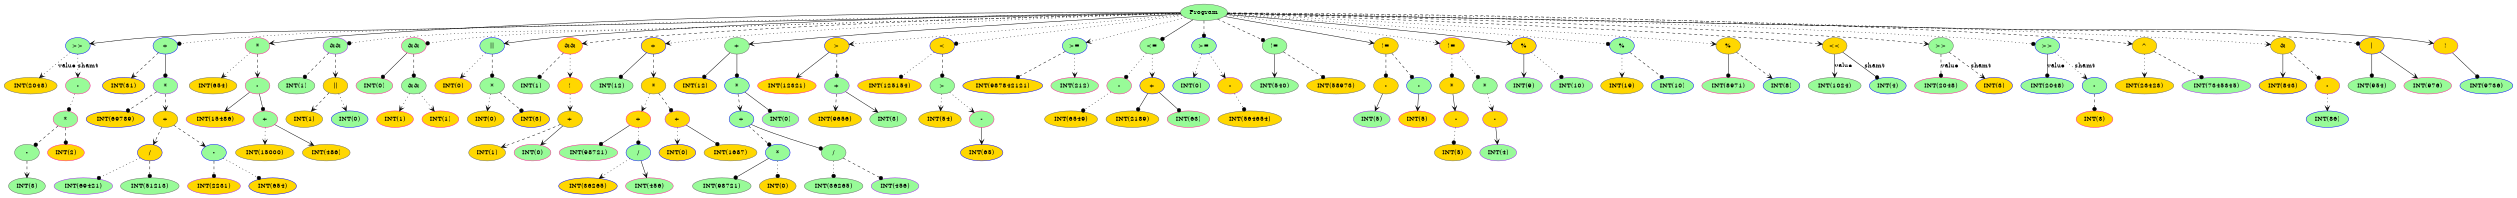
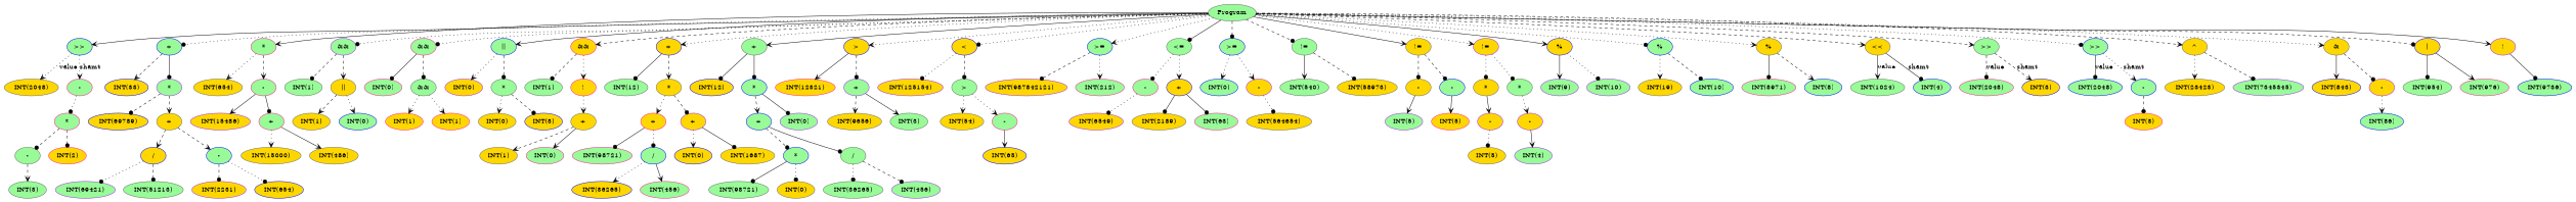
  digraph {
    node [color=gray40 fillcolor=palegreen style=filled]
    edge [arrowhead=vee style=dotted]
    n1 [label=Program]
    n2 [color=blue label=">>"]
    n3 [color=blue label="+"]
    n4 [color=deeppink label="*"]
    n5 [color=purple label="&&"]
    n6 [color=deeppink label="&&"]
    n7 [color=blue label="||"]
    n8 [color=deeppink fillcolor=gold label="&&"]
    n9 [color=blue fillcolor=gold label="+"]
    n10 [label="+"]
    n11 [color=blue fillcolor=gold label=">"]
    n12 [color=blue fillcolor=gold label="<"]
    n13 [color=blue label=">="]
    n14 [label="<="]
    n15 [color=blue label=">="]
    n16 [label="!="]
    n17 [fillcolor=gold label="!="]
    n18 [color=purple fillcolor=gold label="!="]
    n19 [color=blue fillcolor=gold label="%"]
    n20 [color=blue label="%"]
    n21 [fillcolor=gold label="%"]
    n22 [fillcolor=gold label="<<"]
    n23 [label=">>"]
    n24 [color=blue label=">>"]
    n25 [fillcolor=gold label="^"]
    n26 [fillcolor=gold label="&"]
    n27 [color=blue fillcolor=gold label="|"]
    n28 [color=purple fillcolor=gold label="!"]
    n29 [fillcolor=gold label="INT(2048)"]
    n30 [color=deeppink label="-"]
-   n31 [color=blue fillcolor=gold label="INT(31)"]
+   n31 [color=blue fillcolor=gold label="INT(33)"]
    n32 [color=purple label="*"]
    n33 [fillcolor=gold label="INT(654)"]
    n34 [color=deeppink label="-"]
    n35 [label="INT(1)"]
    n36 [fillcolor=gold label="||"]
    n37 [color=deeppink label="INT(0)"]
    n38 [label="&&"]
    n39 [color=purple fillcolor=gold label="INT(0)"]
    n40 [label="*"]
    n41 [label="INT(1)"]
    n42 [color=deeppink fillcolor=gold label="!"]
    n43 [label="INT(12)"]
    n44 [fillcolor=gold label="*"]
    n45 [color=blue fillcolor=gold label="INT(12)"]
    n46 [color=blue label="*"]
    n47 [color=deeppink fillcolor=gold label="INT(12321)"]
    n48 [color=purple label="+"]
    n49 [color=purple fillcolor=gold label="INT(125154)"]
    n50 [label=">"]
-   n51 [color=blue fillcolor=gold label="INT(987842121)"]
+   n51 [color=purple fillcolor=gold label="INT(987842121)"]
    n52 [color=deeppink label="INT(212)"]
    n53 [color=deeppink label="-"]
    n54 [color=blue fillcolor=gold label="+"]
    n55 [color=blue label="INT(0)"]
    n56 [color=purple fillcolor=gold label="-"]
    n57 [label="INT(540)"]
    n58 [fillcolor=gold label="INT(58973)"]
    n59 [fillcolor=gold label="-"]
    n60 [color=blue label="-"]
    n61 [fillcolor=gold label="*"]
    n62 [label="*"]
    n63 [color=purple label="INT(9)"]
    n64 [color=purple label="INT(10)"]
    n65 [fillcolor=gold label="INT(19)"]
    n66 [color=blue label="INT(10)"]
    n67 [color=deeppink label="INT(8971)"]
    n68 [color=blue label="INT(8)"]
    n69 [label="INT(1024)"]
    n70 [color=blue label="INT(4)"]
    n71 [color=deeppink label="INT(2048)"]
    n72 [color=blue fillcolor=gold label="INT(3)"]
    n73 [color=blue label="INT(2048)"]
    n74 [color=blue label="-"]
    n75 [fillcolor=gold label="INT(23423)"]
    n76 [color=purple label="INT(7345345)"]
    n77 [color=blue fillcolor=gold label="INT(843)"]
    n78 [color=purple fillcolor=gold label="-"]
    n79 [label="INT(954)"]
    n80 [color=deeppink label="INT(976)"]
    n81 [color=blue label="INT(9736)"]
    n82 [color=deeppink label="*"]
    n83 [label="-"]
    n84 [color=deeppink fillcolor=gold label="INT(2)"]
    n85 [label="INT(3)"]
    n86 [color=blue fillcolor=gold label="INT(69789)"]
    n87 [fillcolor=gold label="+"]
    n88 [color=blue fillcolor=gold label="/"]
    n89 [color=blue label="-"]
    n90 [color=purple label="INT(69421)"]
    n91 [label="INT(51213)"]
    n92 [color=purple fillcolor=gold label="INT(2231)"]
    n93 [color=blue fillcolor=gold label="INT(654)"]
    n94 [color=purple fillcolor=gold label="INT(15486)"]
    n95 [color=deeppink label="+"]
    n96 [fillcolor=gold label="INT(15000)"]
    n97 [fillcolor=gold label="INT(486)"]
    n98 [fillcolor=gold label="INT(1)"]
    n99 [color=blue label="INT(0)"]
    n100 [color=deeppink fillcolor=gold label="INT(1)"]
    n101 [color=deeppink fillcolor=gold label="INT(1)"]
    n102 [fillcolor=gold label="INT(0)"]
    n103 [color=blue fillcolor=gold label="INT(3)"]
    n104 [fillcolor=gold label="+"]
    n105 [fillcolor=gold label="INT(1)"]
    n106 [color=deeppink label="INT(0)"]
    n107 [color=deeppink fillcolor=gold label="+"]
    n108 [color=purple fillcolor=gold label="+"]
    n109 [color=deeppink label="INT(98721)"]
    n110 [color=blue label="/"]
    n111 [color=blue fillcolor=gold label="INT(0)"]
    n112 [fillcolor=gold label="INT(1687)"]
    n113 [color=blue fillcolor=gold label="INT(36265)"]
    n114 [color=deeppink label="INT(456)"]
    n115 [color=blue label="+"]
    n116 [color=purple label="INT(0)"]
    n117 [color=blue label="*"]
    n118 [label="/"]
    n119 [label="INT(98721)"]
    n120 [fillcolor=gold label="INT(0)"]
    n121 [label="INT(36265)"]
    n122 [color=purple label="INT(456)"]
    n123 [fillcolor=gold label="INT(9656)"]
    n124 [label="INT(3)"]
    n125 [fillcolor=gold label="INT(54)"]
    n126 [color=deeppink label="-"]
    n127 [color=blue fillcolor=gold label="INT(65)"]
-   n128 [fillcolor=gold label="INT(6549)"]
+   n128 [color=purple fillcolor=gold label="INT(6549)"]
    n129 [fillcolor=gold label="INT(2189)"]
    n130 [color=deeppink label="INT(63)"]
    n131 [fillcolor=gold label="INT(564654)"]
    n132 [color=purple label="INT(5)"]
    n133 [color=deeppink fillcolor=gold label="INT(5)"]
    n134 [color=purple fillcolor=gold label="-"]
    n135 [color=purple fillcolor=gold label="-"]
    n136 [fillcolor=gold label="INT(5)"]
    n137 [color=purple label="INT(4)"]
    n138 [color=deeppink fillcolor=gold label="INT(3)"]
    n139 [color=blue label="INT(86)"]
    n1 -> n2 [style=solid]
    n1 -> n3 [arrowhead=dot]
    n1 -> n4 [style=solid]
    n1 -> n5 [arrowhead=dot]
    n1 -> n6 [arrowhead=dot]
    n1 -> n7 [style=solid]
    n1 -> n8 [style=dashed]
    n1 -> n9
    n1 -> n10 [style=solid]
    n1 -> n11
    n1 -> n12 [arrowhead=dot]
    n1 -> n13
    n1 -> n14 [arrowhead=dot style=solid]
    n1 -> n15 [arrowhead=dot style=dashed]
    n1 -> n16 [arrowhead=dot style=dashed]
    n1 -> n17 [style=solid]
    n1 -> n18
    n1 -> n19 [style=solid]
    n1 -> n20 [arrowhead=dot]
    n1 -> n21
    n1 -> n22 [style=dashed]
    n1 -> n23 [style=dashed]
    n1 -> n24 [arrowhead=dot]
    n1 -> n25 [style=dashed]
    n1 -> n26
    n1 -> n27 [arrowhead=dot style=dashed]
    n1 -> n28 [style=solid]
    n2 -> n29 [label=value]
    n2 -> n30 [label=shamt]
    n3 -> n31 [style=dashed]
    n3 -> n32 [arrowhead=dot style=solid]
    n4 -> n33
    n4 -> n34 [style=dashed]
    n5 -> n35 [arrowhead=dot style=dashed]
    n5 -> n36 [style=dashed]
    n6 -> n37 [arrowhead=dot style=solid]
    n6 -> n38 [arrowhead=dot style=dashed]
    n7 -> n39
    n7 -> n40 [arrowhead=dot style=dashed]
    n8 -> n41 [arrowhead=dot style=dashed]
    n8 -> n42
    n9 -> n43 [arrowhead=dot style=solid]
    n9 -> n44 [style=dashed]
    n10 -> n45 [arrowhead=dot style=solid]
    n10 -> n46 [arrowhead=dot style=solid]
    n11 -> n47 [style=solid]
    n11 -> n48 [arrowhead=dot style=dashed]
    n12 -> n49 [arrowhead=dot]
    n12 -> n50 [arrowhead=dot style=dashed]
    n13 -> n51 [arrowhead=dot style=dashed]
    n13 -> n52
    n14 -> n53 [arrowhead=dot]
    n14 -> n54
    n15 -> n55
    n15 -> n56
    n16 -> n57 [style=solid]
    n16 -> n58 [arrowhead=dot style=dashed]
    n17 -> n59 [arrowhead=dot style=dashed]
    n17 -> n60 [arrowhead=dot style=dashed]
    n18 -> n61 [arrowhead=dot]
    n18 -> n62 [arrowhead=dot]
    n19 -> n63 [style=solid]
    n19 -> n64 [arrowhead=dot]
    n20 -> n65
    n20 -> n66 [arrowhead=dot style=dashed]
    n21 -> n67 [arrowhead=dot style=solid]
    n21 -> n68 [style=dashed]
    n22 -> n69 [label=value style=solid]
    n22 -> n70 [arrowhead=dot label=shamt style=solid]
    n23 -> n71 [arrowhead=dot label=value style=dashed]
    n23 -> n72 [label=shamt style=dashed]
    n24 -> n73 [arrowhead=dot label=value style=solid]
    n24 -> n74 [label=shamt]
    n25 -> n75
    n25 -> n76 [arrowhead=dot style=dashed]
    n26 -> n77 [style=solid]
    n26 -> n78 [arrowhead=dot style=dashed]
    n27 -> n79 [arrowhead=dot style=solid]
    n27 -> n80 [style=solid]
    n28 -> n81 [arrowhead=dot style=solid]
    n30 -> n82 [arrowhead=dot]
    n32 -> n86 [arrowhead=dot style=dashed]
    n32 -> n87 [style=dashed]
    n34 -> n94 [style=solid]
    n34 -> n95 [arrowhead=dot style=solid]
    n36 -> n98 [style=dashed]
    n36 -> n99
    n38 -> n100
    n38 -> n101
    n40 -> n102
    n40 -> n103 [arrowhead=dot style=dashed]
    n42 -> n104
    n44 -> n107
    n44 -> n108 [arrowhead=dot style=dashed]
    n46 -> n115 [style=dashed]
    n46 -> n116 [arrowhead=dot style=solid]
    n48 -> n123 [style=dashed]
    n48 -> n124 [style=solid]
    n50 -> n125
    n50 -> n126
    n53 -> n128 [arrowhead=dot]
    n54 -> n129 [arrowhead=dot style=solid]
    n54 -> n130 [arrowhead=dot style=solid]
    n56 -> n131 [arrowhead=dot]
    n59 -> n132 [style=solid]
    n60 -> n133 [style=solid]
    n61 -> n134 [style=solid]
    n62 -> n135
    n74 -> n138 [arrowhead=dot style=dashed]
    n78 -> n139
    n82 -> n83 [arrowhead=dot style=dashed]
    n82 -> n84 [arrowhead=dot style=dashed]
    n83 -> n85 [style=dashed]
    n87 -> n88 [style=dashed]
    n87 -> n89 [style=dashed]
    n88 -> n90 [arrowhead=dot]
    n88 -> n91 [arrowhead=dot style=dashed]
    n89 -> n92 [arrowhead=dot style=dashed]
    n89 -> n93 [arrowhead=dot]
    n95 -> n96
    n95 -> n97 [style=solid]
    n104 -> n105 [style=dashed]
    n104 -> n106 [style=solid]
    n107 -> n109 [arrowhead=dot style=solid]
    n107 -> n110 [arrowhead=dot]
    n108 -> n111
    n108 -> n112 [arrowhead=dot style=solid]
    n110 -> n113
    n110 -> n114 [style=solid]
    n115 -> n117 [arrowhead=dot style=dashed]
    n115 -> n118 [arrowhead=dot style=solid]
    n117 -> n119 [arrowhead=dot style=solid]
    n117 -> n120 [arrowhead=dot]
    n118 -> n121 [arrowhead=dot]
    n118 -> n122 [arrowhead=dot style=dashed]
    n126 -> n127 [style=solid]
    n134 -> n136 [arrowhead=dot]
    n135 -> n137 [style=solid]
  }
